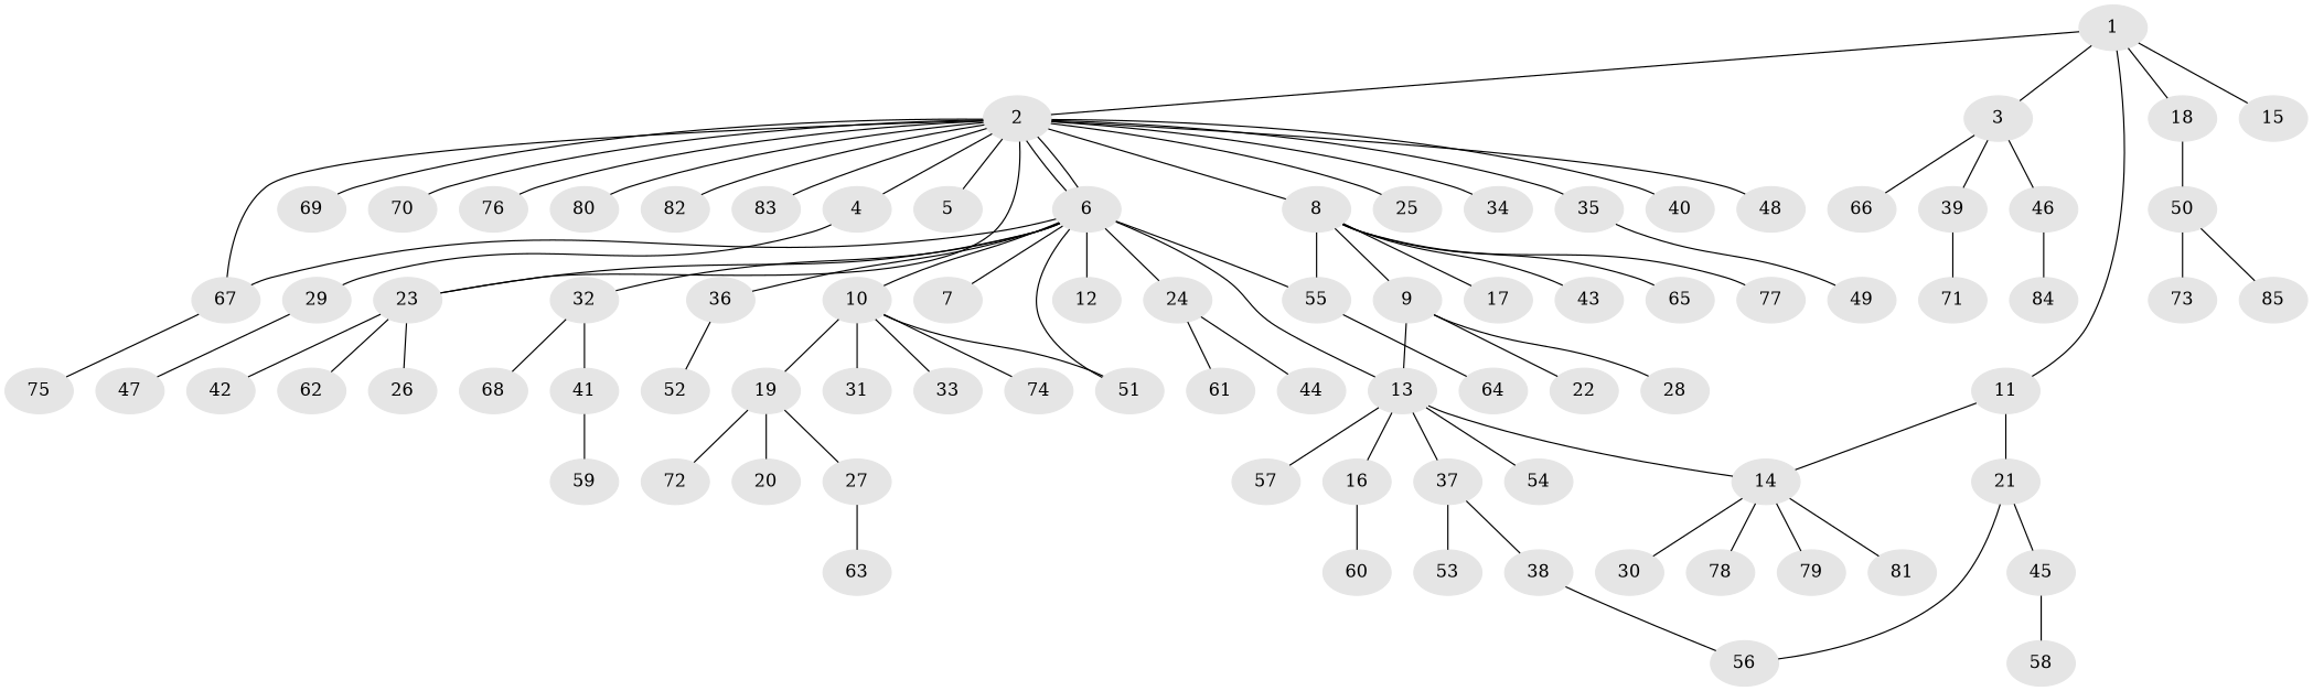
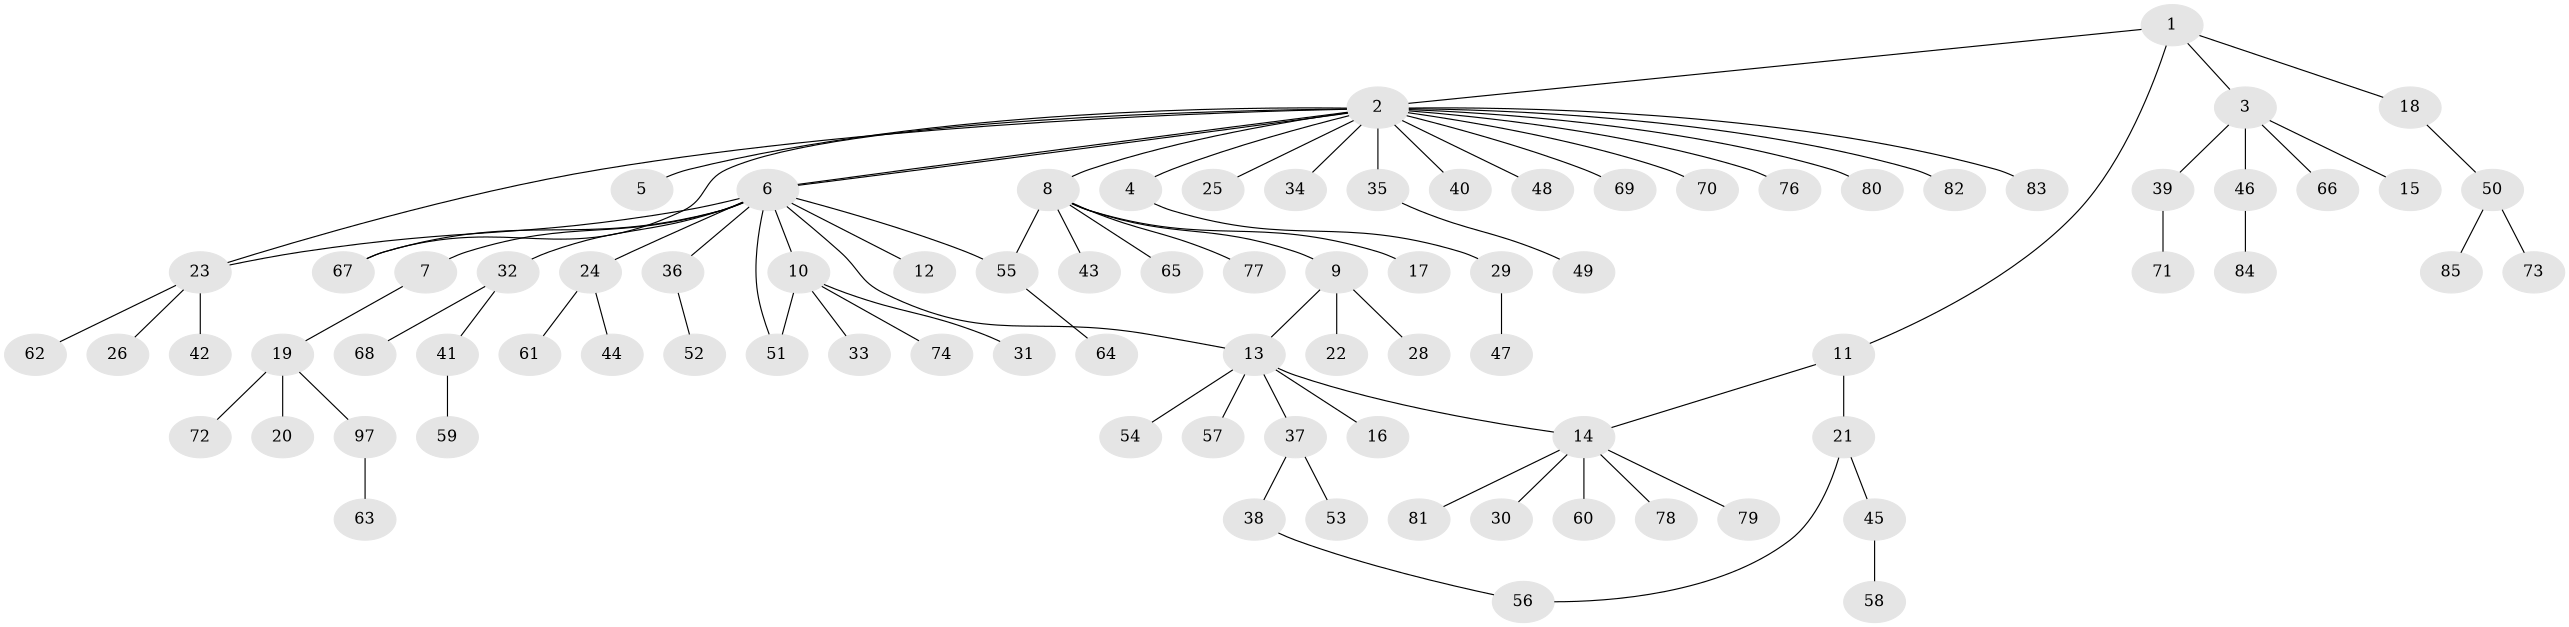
  graph {
    node [color=gray90 style=filled]
    1
    2
    3
    11
    18
    4
    5
    6
    8
    23
    25
    34
    35
    40
    48
    67
    69
    70
    76
    80
    82
    83
    15
    39
    46
    66
    14
    21
    50
    73
    85
    29
    7
    10
    12
    13
    24
    32
    36
    51
    55
    9
    17
    43
    65
    77
    26
    42
    62
    49
-   75
    71
    84
    47
    19
    31
    33
    74
    16
    37
    54
    57
    44
    61
    41
    68
    52
    64
    22
    28
    20
-   27
+   27 [label=97]
    72
    30
    60
    78
    79
    81
    45
    56
    38
    53
    63
    58
    59
    1 -- 2
    1 -- 3
    1 -- 11
    1 -- 18
    2 -- 4
    2 -- 5
    2 -- 6
    2 -- 6
    2 -- 8
    2 -- 23
    2 -- 25
    2 -- 34
    2 -- 35
    2 -- 40
    2 -- 48
    2 -- 67
    2 -- 69
    2 -- 70
    2 -- 76
    2 -- 80
    2 -- 82
    2 -- 83
-   1 -- 15
+   3 -- 15
    3 -- 39
    3 -- 46
    3 -- 66
    11 -- 14
    11 -- 21
    18 -- 50
    4 -- 29
    6 -- 23
    6 -- 67
    6 -- 7
    6 -- 10
    6 -- 12
    6 -- 13
    6 -- 24
    6 -- 32
    6 -- 36
    6 -- 51
    6 -- 55
    8 -- 55
    8 -- 9
    8 -- 17
    8 -- 43
    8 -- 65
    8 -- 77
    23 -- 26
    23 -- 42
    23 -- 62
    35 -- 49
-   67 -- 75
    39 -- 71
    46 -- 84
    14 -- 30
-   16 -- 60
+   14 -- 60
    14 -- 78
    14 -- 79
    14 -- 81
    21 -- 45
    21 -- 56
    50 -- 73
    50 -- 85
    29 -- 47
    10 -- 51
-   10 -- 19
+   7 -- 19
    10 -- 31
    10 -- 33
    10 -- 74
    13 -- 14
    13 -- 16
    13 -- 37
    13 -- 54
    13 -- 57
    24 -- 44
    24 -- 61
    32 -- 41
    32 -- 68
    36 -- 52
    55 -- 64
    9 -- 13
    9 -- 22
    9 -- 28
    19 -- 20
    19 -- 27
    19 -- 72
    37 -- 38
    37 -- 53
    41 -- 59
    27 -- 63
    45 -- 58
    38 -- 56
  }
